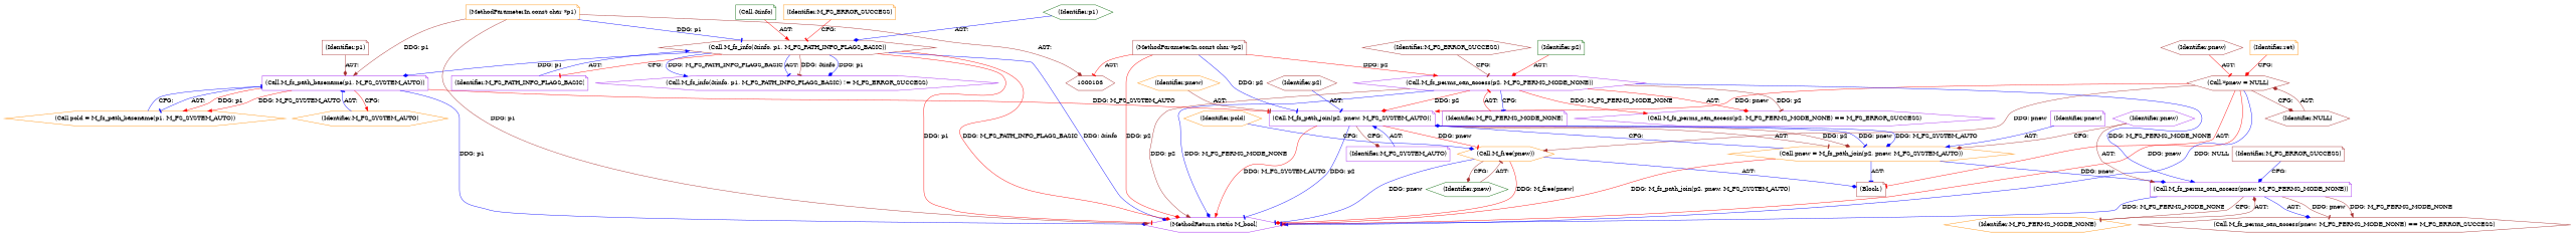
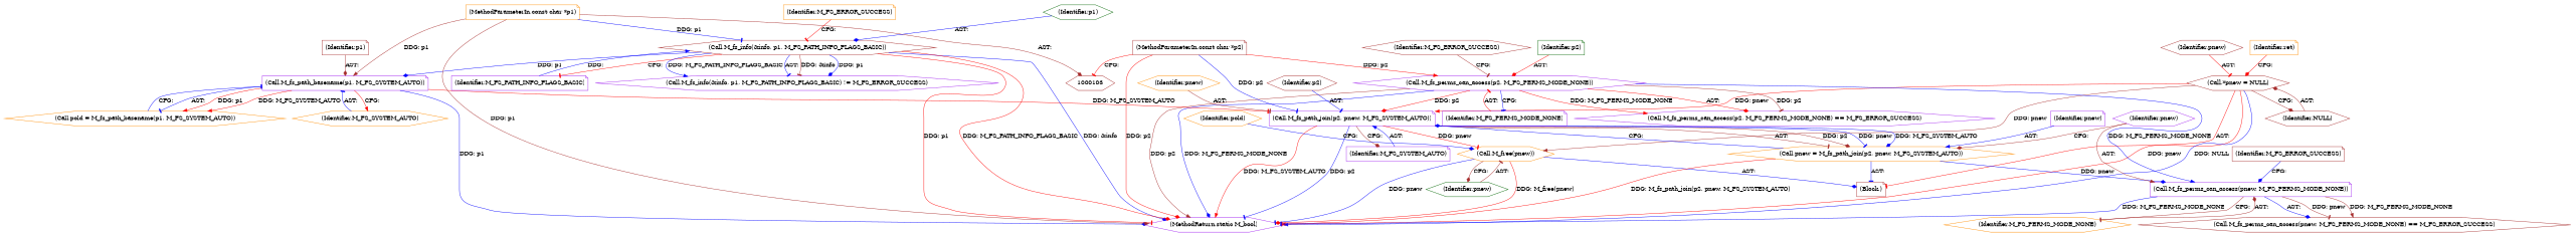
  digraph {
    node [color=purple shape=hexagon]
    edge [arrowhead=tee color=blue]
    n1 [color=darkorange label="(Call,M_free(pnew))"]
    n2 [label="(MethodReturn,static M_bool)"]
    n3 [color=darkgreen label="(Identifier,pnew)"]
    n4 [color=brown label="(Block,)" shape=note]
    n5 [color=brown label="(Call,*pnew = NULL)"]
    n6 [label="(Call,M_fs_path_join(p2, pnew, M_FS_SYSTEM_AUTO))" shape=note]
    n7 [color=brown label="(Identifier,NULL)"]
    n8 [color=darkorange label="(Call,pnew = M_fs_path_join(p2, pnew, M_FS_SYSTEM_AUTO))"]
    n9 [label="(Identifier,M_FS_SYSTEM_AUTO)" shape=note]
    n10 [label="(Call,M_fs_perms_can_access(pnew, M_FS_PERMS_MODE_NONE))" shape=note]
    n11 [color=darkorange label="(Identifier,M_FS_PERMS_MODE_NONE)"]
    n12 [color=brown label="(Call,M_fs_perms_can_access(pnew, M_FS_PERMS_MODE_NONE) == M_FS_ERROR_SUCCESS)"]
    n13 [label="(Call,M_fs_perms_can_access(p2, M_FS_PERMS_MODE_NONE))"]
    n14 [label="(Identifier,M_FS_PERMS_MODE_NONE)" shape=note]
    n15 [label="(Call,M_fs_perms_can_access(p2, M_FS_PERMS_MODE_NONE) == M_FS_ERROR_SUCCESS)"]
    n16 [color=brown label="(MethodParameterIn,const char *p2)" shape=note]
    1000103 [color=brown]
    n18 [label="(Call,M_fs_path_basename(p1, M_FS_SYSTEM_AUTO))" shape=note]
    n19 [color=darkorange label="(Call,pold = M_fs_path_basename(p1, M_FS_SYSTEM_AUTO))"]
    n20 [color=darkorange label="(Identifier,M_FS_SYSTEM_AUTO)"]
    n21 [color=brown label="(Call,M_fs_info(&info, p1, M_FS_PATH_INFO_FLAGS_BASIC))"]
    n22 [label="(Identifier,M_FS_PATH_INFO_FLAGS_BASIC)" shape=note]
    n23 [label="(Call,M_fs_info(&info, p1, M_FS_PATH_INFO_FLAGS_BASIC) != M_FS_ERROR_SUCCESS)"]
    n24 [color=darkorange label="(MethodParameterIn,const char *p1)" shape=note]
    n25 [label="(Identifier,pnew)"]
    n26 [color=brown label="(Identifier,pnew)"]
    n27 [color=darkorange label="(Identifier,ret)" shape=note]
-   n28 [color=darkgreen label="(Call,&info)" shape=note]
    n29 [color=darkgreen label="(Identifier,p2)" shape=note]
    n30 [color=brown label="(Identifier,p1)" shape=note]
    n31 [color=brown label="(Identifier,p2)"]
    n32 [color=darkorange label="(Identifier,M_FS_ERROR_SUCCESS)" shape=note]
    n33 [color=brown label="(Identifier,M_FS_ERROR_SUCCESS)"]
    n34 [color=darkorange label="(Identifier,pold)"]
    n35 [color=darkorange label="(Identifier,pnew)"]
    n36 [color=brown label="(Identifier,M_FS_ERROR_SUCCESS)" shape=note]
    n37 [label="(Identifier,pnew)" shape=note]
    n38 [color=darkgreen label="(Identifier,p1)"]
    n1 -> n2 [label="DDG: pnew"]
    n1 -> n2 [arrowhead=diamond color=red label="DDG: M_free(pnew)"]
    n1 -> n3 [arrowhead=diamond color=brown label="CFG: "]
    n1 -> n4 [arrowhead=diamond label="AST: "]
    n3 -> n1 [color=brown label="AST: "]
    n5 -> n1 [arrowhead=normal color=brown label="DDG: pnew"]
    n5 -> n2 [arrowhead=normal color=red label="DDG: pnew"]
    n5 -> n2 [arrowhead=normal label="DDG: NULL"]
    n5 -> n4 [color=red label="AST: "]
    n5 -> n6 [arrowhead=normal color=red label="DDG: pnew"]
    n5 -> n7 [arrowhead=diamond color=brown label="CFG: "]
    n6 -> n1 [color=red label="DDG: pnew"]
    n6 -> n2 [arrowhead=normal color=red label="DDG: M_FS_SYSTEM_AUTO"]
    n6 -> n2 [label="DDG: p2"]
    n6 -> n8 [color=brown label="AST: "]
    n6 -> n8 [arrowhead=diamond color=brown label="DDG: p2"]
    n6 -> n8 [label="DDG: pnew"]
    n6 -> n8 [arrowhead=diamond label="DDG: M_FS_SYSTEM_AUTO"]
    n6 -> n9 [arrowhead=diamond color=brown label="CFG: "]
    n7 -> n5 [arrowhead=diamond color=brown label="AST: "]
    n8 -> n2 [color=red label="DDG: M_fs_path_join(p2, pnew, M_FS_SYSTEM_AUTO)"]
    n8 -> n4 [label="AST: "]
    n8 -> n6 [arrowhead=diamond label="CFG: "]
    n8 -> n10 [arrowhead=diamond label="DDG: pnew"]
    n9 -> n6 [arrowhead=normal label="AST: "]
    n10 -> n2 [label="DDG: M_FS_PERMS_MODE_NONE"]
    n10 -> n11 [color=brown label="CFG: "]
    n10 -> n12 [arrowhead=diamond label="AST: "]
    n10 -> n12 [color=brown label="DDG: pnew"]
    n10 -> n12 [arrowhead=normal color=brown label="DDG: M_FS_PERMS_MODE_NONE"]
    n11 -> n10 [arrowhead=diamond color=brown label="AST: "]
    n13 -> n2 [arrowhead=normal color=brown label="DDG: p2"]
    n13 -> n2 [arrowhead=diamond label="DDG: M_FS_PERMS_MODE_NONE"]
    n13 -> n6 [arrowhead=diamond color=red label="DDG: p2"]
    n13 -> n10 [arrowhead=normal label="DDG: M_FS_PERMS_MODE_NONE"]
    n13 -> n14 [label="CFG: "]
    n13 -> n15 [arrowhead=diamond color=red label="AST: "]
    n13 -> n15 [color=brown label="DDG: p2"]
    n13 -> n15 [arrowhead=normal color=red label="DDG: M_FS_PERMS_MODE_NONE"]
    n14 -> n13 [color=red label="AST: "]
    n16 -> n2 [arrowhead=diamond color=red label="DDG: p2"]
    n16 -> n6 [label="DDG: p2"]
    n16 -> n13 [arrowhead=normal color=red label="DDG: p2"]
-   n16 -> 1000103 [color=red label="AST: "]
+   n16 -> 1000103 [color=red label="CFG: "]
    n18 -> n2 [arrowhead=diamond label="DDG: p1"]
    n18 -> n6 [color=red label="DDG: M_FS_SYSTEM_AUTO"]
    n18 -> n19 [label="AST: "]
    n18 -> n19 [arrowhead=normal color=red label="DDG: p1"]
    n18 -> n19 [arrowhead=normal color=red label="DDG: M_FS_SYSTEM_AUTO"]
    n18 -> n20 [arrowhead=normal color=red label="CFG: "]
    n19 -> n18 [label="CFG: "]
    n20 -> n18 [label="AST: "]
    n21 -> n2 [arrowhead=diamond label="DDG: &info"]
    n21 -> n2 [color=red label="DDG: p1"]
    n21 -> n2 [arrowhead=diamond color=red label="DDG: M_FS_PATH_INFO_FLAGS_BASIC"]
    n21 -> n18 [arrowhead=diamond label="DDG: p1"]
    n21 -> n22 [color=red label="CFG: "]
    n21 -> n23 [label="AST: "]
    n21 -> n23 [color=brown label="DDG: &info"]
    n21 -> n23 [arrowhead=diamond label="DDG: p1"]
    n21 -> n23 [arrowhead=normal label="DDG: M_FS_PATH_INFO_FLAGS_BASIC"]
-   n22 -> n21 [arrowhead=normal label="AST: "]
+   n22 -> n21 [arrowhead=normal label="DDG: "]
    n24 -> n2 [arrowhead=normal color=brown label="DDG: p1"]
    n24 -> 1000103 [arrowhead=diamond color=brown label="AST: "]
    n24 -> n18 [arrowhead=normal color=brown label="DDG: p1"]
    n24 -> n21 [label="DDG: p1"]
    n25 -> n8 [arrowhead=diamond color=brown label="CFG: "]
    n25 -> n10 [arrowhead=normal color=brown label="AST: "]
    n26 -> n5 [color=red label="AST: "]
    n27 -> n5 [arrowhead=diamond color=red label="CFG: "]
-   n28 -> n21 [arrowhead=normal color=red label="AST: "]
    n29 -> n13 [arrowhead=diamond color=red label="AST: "]
    n30 -> n18 [arrowhead=diamond color=brown label="AST: "]
    n31 -> n6 [label="AST: "]
    n32 -> n21 [color=red label="CFG: "]
    n33 -> n13 [color=brown label="CFG: "]
    n34 -> n1 [arrowhead=diamond label="CFG: "]
    n35 -> n6 [color=brown label="AST: "]
    n36 -> n10 [arrowhead=diamond label="CFG: "]
    n37 -> n8 [arrowhead=normal label="AST: "]
    n38 -> n21 [arrowhead=diamond label="AST: "]
  }
